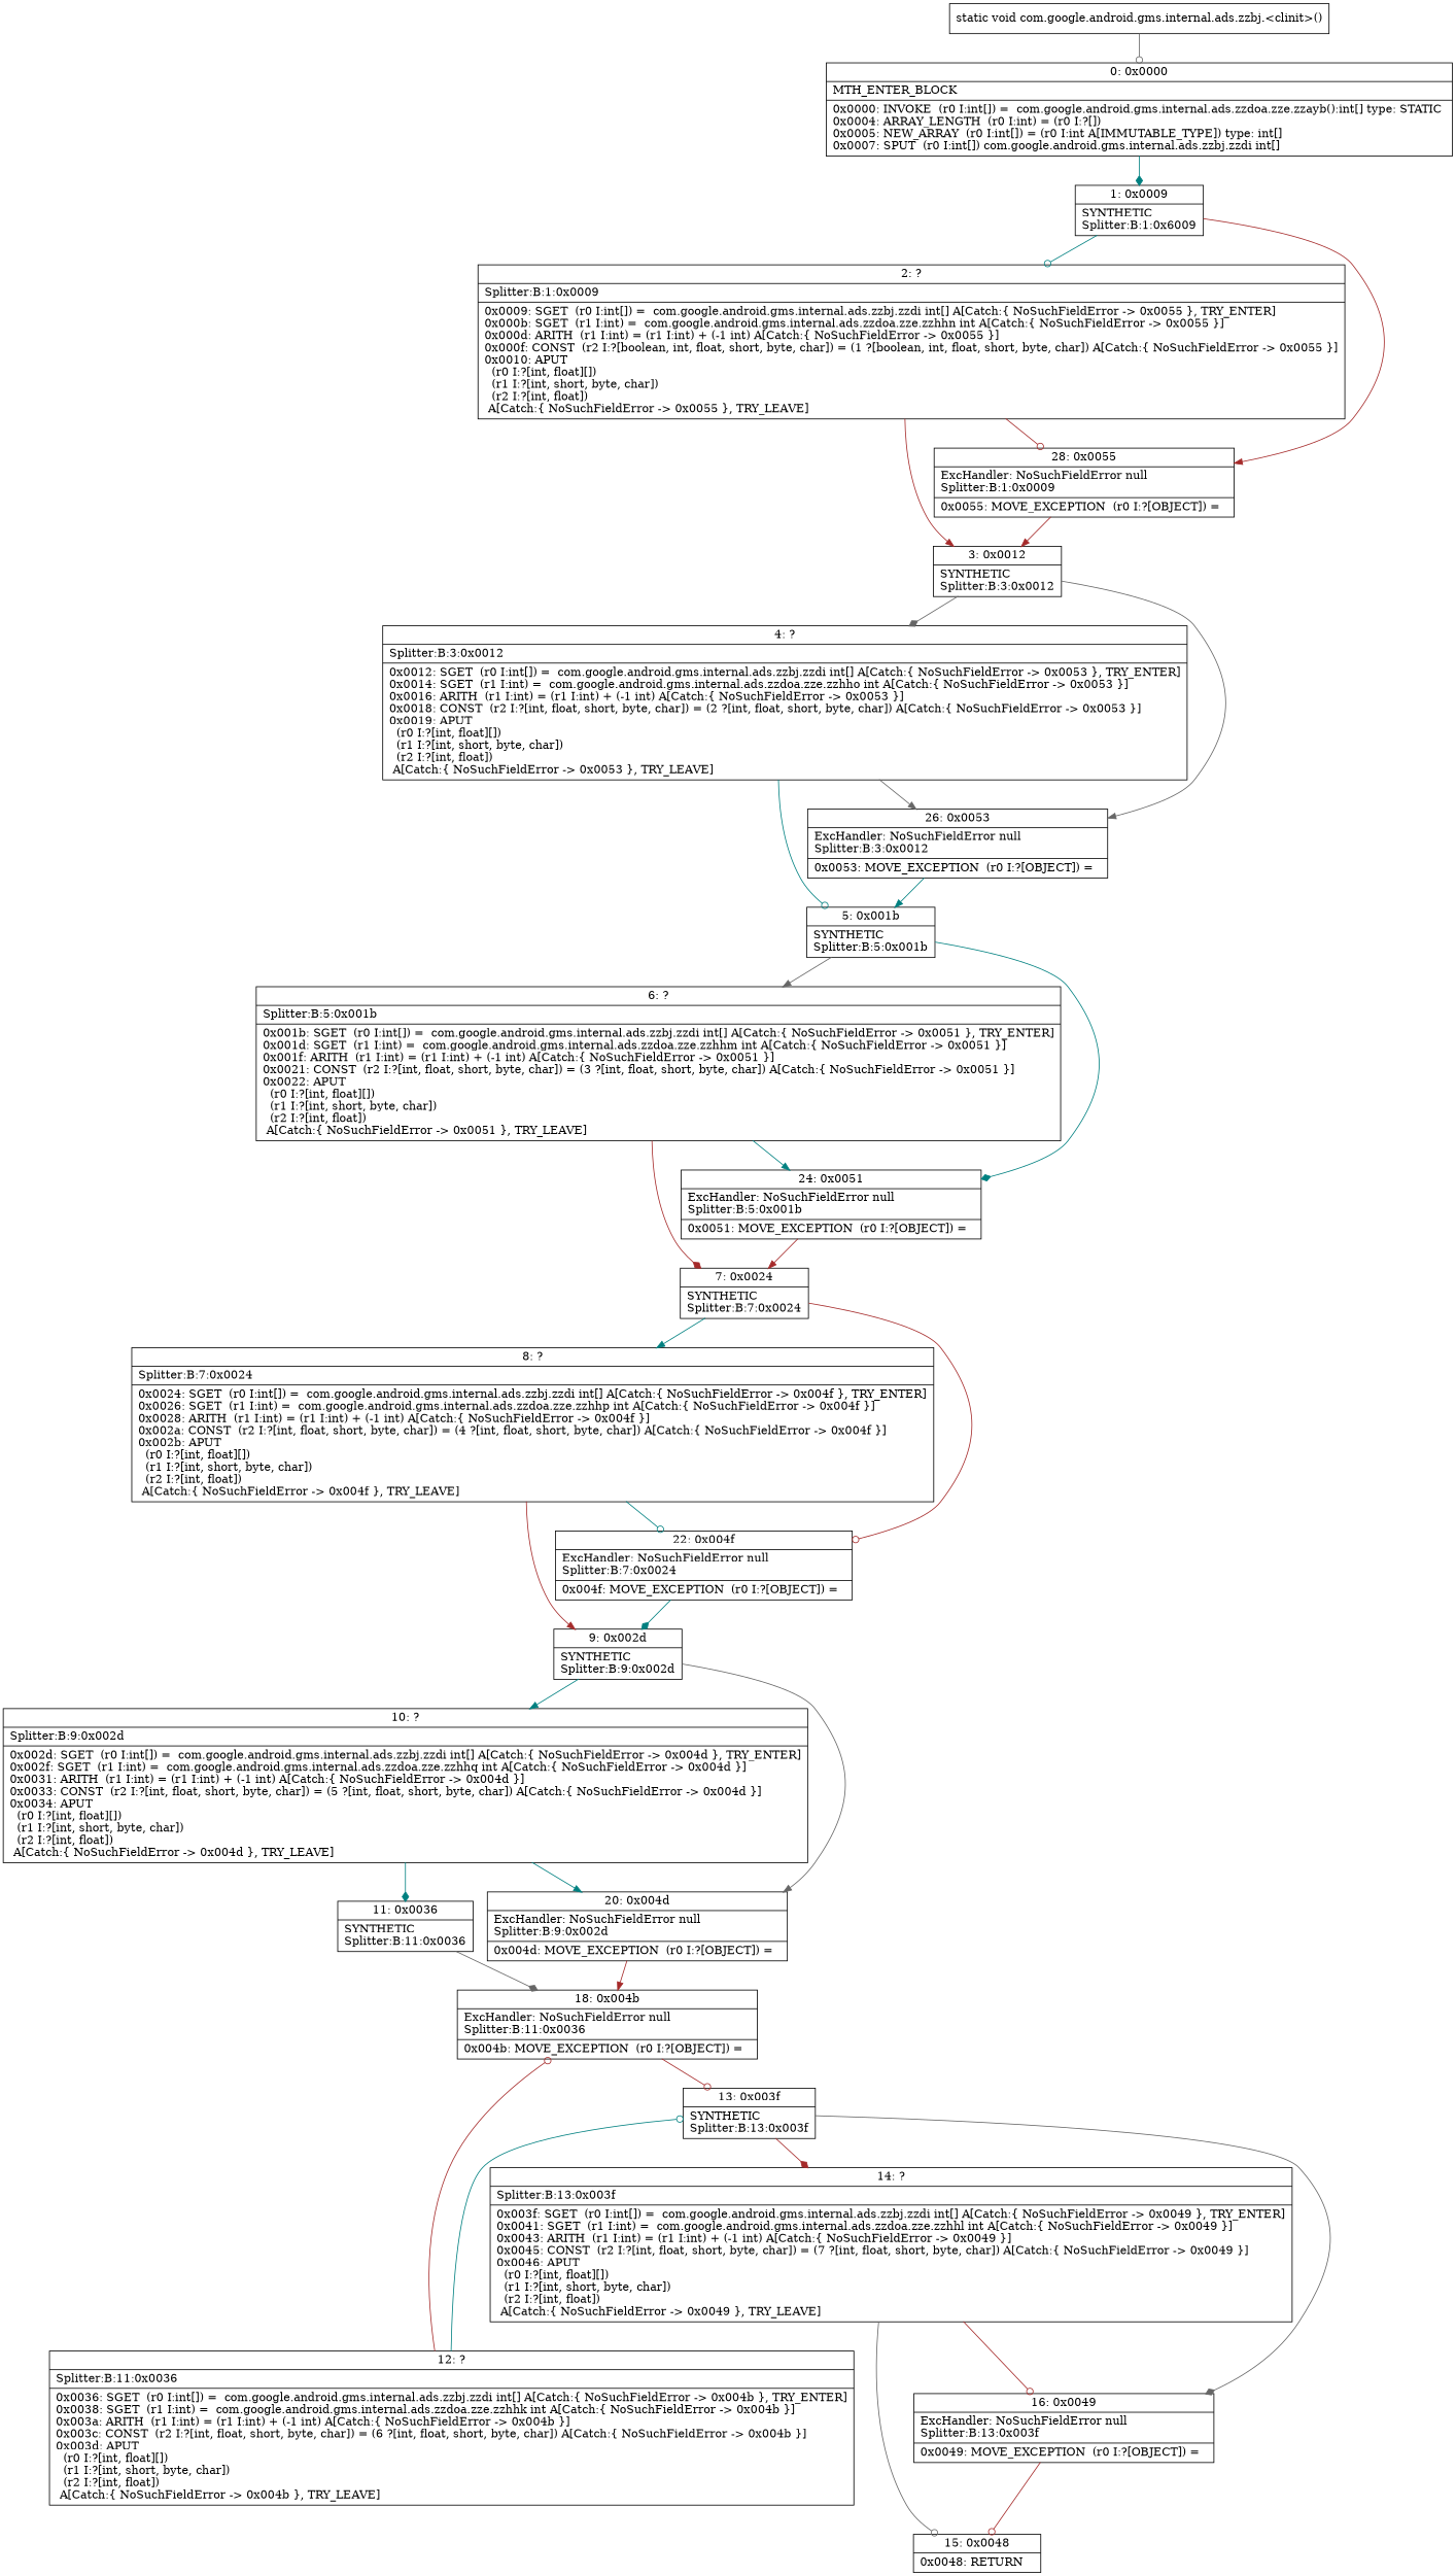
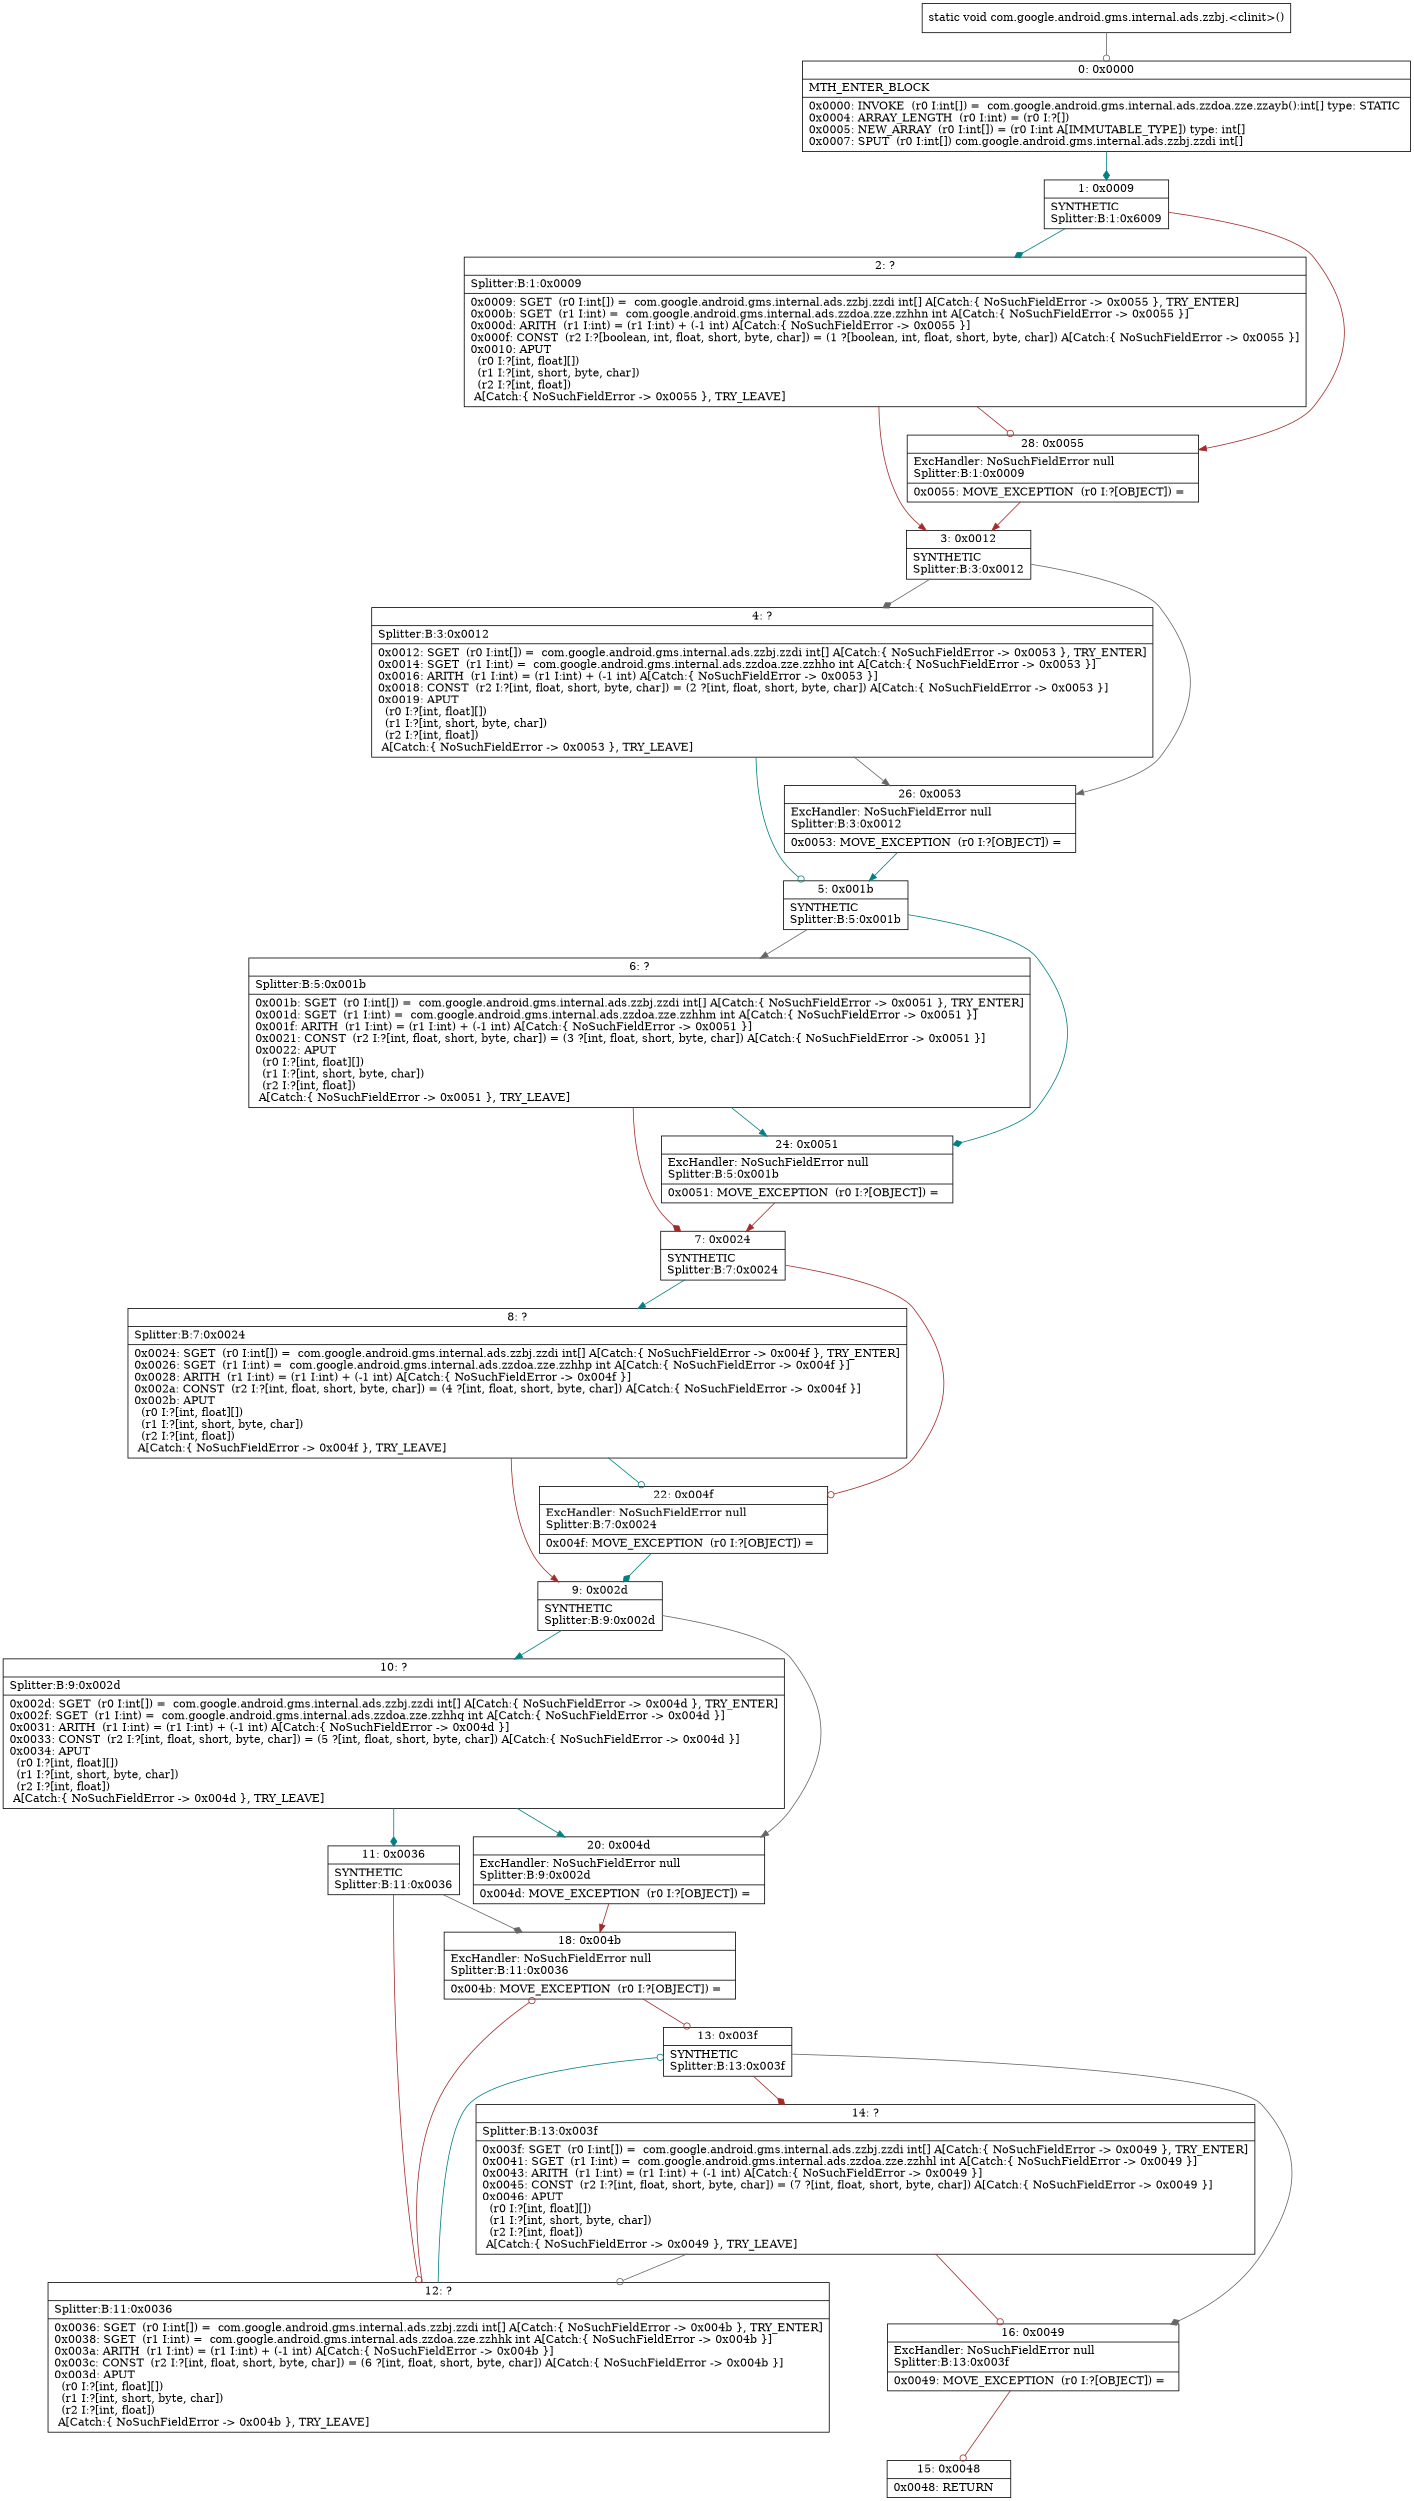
  digraph {
    node [shape=record]
    edge [arrowhead=normal color=brown]
    n1 [label="{0\:\ 0x0000|MTH_ENTER_BLOCK\l|0x0000: INVOKE  (r0 I:int[]) =  com.google.android.gms.internal.ads.zzdoa.zze.zzayb():int[] type: STATIC \l0x0004: ARRAY_LENGTH  (r0 I:int) = (r0 I:?[]) \l0x0005: NEW_ARRAY  (r0 I:int[]) = (r0 I:int A[IMMUTABLE_TYPE]) type: int[] \l0x0007: SPUT  (r0 I:int[]) com.google.android.gms.internal.ads.zzbj.zzdi int[] \l}"]
    n2 [label="{1\:\ 0x0009|SYNTHETIC\lSplitter:B:1:0x6009\l}"]
    n3 [label="{2\:\ ?|Splitter:B:1:0x0009\l|0x0009: SGET  (r0 I:int[]) =  com.google.android.gms.internal.ads.zzbj.zzdi int[] A[Catch:\{ NoSuchFieldError \-\> 0x0055 \}, TRY_ENTER]\l0x000b: SGET  (r1 I:int) =  com.google.android.gms.internal.ads.zzdoa.zze.zzhhn int A[Catch:\{ NoSuchFieldError \-\> 0x0055 \}]\l0x000d: ARITH  (r1 I:int) = (r1 I:int) + (\-1 int) A[Catch:\{ NoSuchFieldError \-\> 0x0055 \}]\l0x000f: CONST  (r2 I:?[boolean, int, float, short, byte, char]) = (1 ?[boolean, int, float, short, byte, char]) A[Catch:\{ NoSuchFieldError \-\> 0x0055 \}]\l0x0010: APUT  \l  (r0 I:?[int, float][])\l  (r1 I:?[int, short, byte, char])\l  (r2 I:?[int, float])\l A[Catch:\{ NoSuchFieldError \-\> 0x0055 \}, TRY_LEAVE]\l}"]
    n4 [label="{28\:\ 0x0055|ExcHandler: NoSuchFieldError null\lSplitter:B:1:0x0009\l|0x0055: MOVE_EXCEPTION  (r0 I:?[OBJECT]) =  \l}"]
    n5 [label="{3\:\ 0x0012|SYNTHETIC\lSplitter:B:3:0x0012\l}"]
    n6 [label="{4\:\ ?|Splitter:B:3:0x0012\l|0x0012: SGET  (r0 I:int[]) =  com.google.android.gms.internal.ads.zzbj.zzdi int[] A[Catch:\{ NoSuchFieldError \-\> 0x0053 \}, TRY_ENTER]\l0x0014: SGET  (r1 I:int) =  com.google.android.gms.internal.ads.zzdoa.zze.zzhho int A[Catch:\{ NoSuchFieldError \-\> 0x0053 \}]\l0x0016: ARITH  (r1 I:int) = (r1 I:int) + (\-1 int) A[Catch:\{ NoSuchFieldError \-\> 0x0053 \}]\l0x0018: CONST  (r2 I:?[int, float, short, byte, char]) = (2 ?[int, float, short, byte, char]) A[Catch:\{ NoSuchFieldError \-\> 0x0053 \}]\l0x0019: APUT  \l  (r0 I:?[int, float][])\l  (r1 I:?[int, short, byte, char])\l  (r2 I:?[int, float])\l A[Catch:\{ NoSuchFieldError \-\> 0x0053 \}, TRY_LEAVE]\l}"]
    n7 [label="{26\:\ 0x0053|ExcHandler: NoSuchFieldError null\lSplitter:B:3:0x0012\l|0x0053: MOVE_EXCEPTION  (r0 I:?[OBJECT]) =  \l}"]
    n8 [label="{5\:\ 0x001b|SYNTHETIC\lSplitter:B:5:0x001b\l}"]
    n9 [label="{6\:\ ?|Splitter:B:5:0x001b\l|0x001b: SGET  (r0 I:int[]) =  com.google.android.gms.internal.ads.zzbj.zzdi int[] A[Catch:\{ NoSuchFieldError \-\> 0x0051 \}, TRY_ENTER]\l0x001d: SGET  (r1 I:int) =  com.google.android.gms.internal.ads.zzdoa.zze.zzhhm int A[Catch:\{ NoSuchFieldError \-\> 0x0051 \}]\l0x001f: ARITH  (r1 I:int) = (r1 I:int) + (\-1 int) A[Catch:\{ NoSuchFieldError \-\> 0x0051 \}]\l0x0021: CONST  (r2 I:?[int, float, short, byte, char]) = (3 ?[int, float, short, byte, char]) A[Catch:\{ NoSuchFieldError \-\> 0x0051 \}]\l0x0022: APUT  \l  (r0 I:?[int, float][])\l  (r1 I:?[int, short, byte, char])\l  (r2 I:?[int, float])\l A[Catch:\{ NoSuchFieldError \-\> 0x0051 \}, TRY_LEAVE]\l}"]
    n10 [label="{24\:\ 0x0051|ExcHandler: NoSuchFieldError null\lSplitter:B:5:0x001b\l|0x0051: MOVE_EXCEPTION  (r0 I:?[OBJECT]) =  \l}"]
    n11 [label="{7\:\ 0x0024|SYNTHETIC\lSplitter:B:7:0x0024\l}"]
    n12 [label="{8\:\ ?|Splitter:B:7:0x0024\l|0x0024: SGET  (r0 I:int[]) =  com.google.android.gms.internal.ads.zzbj.zzdi int[] A[Catch:\{ NoSuchFieldError \-\> 0x004f \}, TRY_ENTER]\l0x0026: SGET  (r1 I:int) =  com.google.android.gms.internal.ads.zzdoa.zze.zzhhp int A[Catch:\{ NoSuchFieldError \-\> 0x004f \}]\l0x0028: ARITH  (r1 I:int) = (r1 I:int) + (\-1 int) A[Catch:\{ NoSuchFieldError \-\> 0x004f \}]\l0x002a: CONST  (r2 I:?[int, float, short, byte, char]) = (4 ?[int, float, short, byte, char]) A[Catch:\{ NoSuchFieldError \-\> 0x004f \}]\l0x002b: APUT  \l  (r0 I:?[int, float][])\l  (r1 I:?[int, short, byte, char])\l  (r2 I:?[int, float])\l A[Catch:\{ NoSuchFieldError \-\> 0x004f \}, TRY_LEAVE]\l}"]
    n13 [label="{22\:\ 0x004f|ExcHandler: NoSuchFieldError null\lSplitter:B:7:0x0024\l|0x004f: MOVE_EXCEPTION  (r0 I:?[OBJECT]) =  \l}"]
    n14 [label="{9\:\ 0x002d|SYNTHETIC\lSplitter:B:9:0x002d\l}"]
    n15 [label="{10\:\ ?|Splitter:B:9:0x002d\l|0x002d: SGET  (r0 I:int[]) =  com.google.android.gms.internal.ads.zzbj.zzdi int[] A[Catch:\{ NoSuchFieldError \-\> 0x004d \}, TRY_ENTER]\l0x002f: SGET  (r1 I:int) =  com.google.android.gms.internal.ads.zzdoa.zze.zzhhq int A[Catch:\{ NoSuchFieldError \-\> 0x004d \}]\l0x0031: ARITH  (r1 I:int) = (r1 I:int) + (\-1 int) A[Catch:\{ NoSuchFieldError \-\> 0x004d \}]\l0x0033: CONST  (r2 I:?[int, float, short, byte, char]) = (5 ?[int, float, short, byte, char]) A[Catch:\{ NoSuchFieldError \-\> 0x004d \}]\l0x0034: APUT  \l  (r0 I:?[int, float][])\l  (r1 I:?[int, short, byte, char])\l  (r2 I:?[int, float])\l A[Catch:\{ NoSuchFieldError \-\> 0x004d \}, TRY_LEAVE]\l}"]
    n16 [label="{20\:\ 0x004d|ExcHandler: NoSuchFieldError null\lSplitter:B:9:0x002d\l|0x004d: MOVE_EXCEPTION  (r0 I:?[OBJECT]) =  \l}"]
    n17 [label="{11\:\ 0x0036|SYNTHETIC\lSplitter:B:11:0x0036\l}"]
    n18 [label="{18\:\ 0x004b|ExcHandler: NoSuchFieldError null\lSplitter:B:11:0x0036\l|0x004b: MOVE_EXCEPTION  (r0 I:?[OBJECT]) =  \l}"]
    n19 [label="{12\:\ ?|Splitter:B:11:0x0036\l|0x0036: SGET  (r0 I:int[]) =  com.google.android.gms.internal.ads.zzbj.zzdi int[] A[Catch:\{ NoSuchFieldError \-\> 0x004b \}, TRY_ENTER]\l0x0038: SGET  (r1 I:int) =  com.google.android.gms.internal.ads.zzdoa.zze.zzhhk int A[Catch:\{ NoSuchFieldError \-\> 0x004b \}]\l0x003a: ARITH  (r1 I:int) = (r1 I:int) + (\-1 int) A[Catch:\{ NoSuchFieldError \-\> 0x004b \}]\l0x003c: CONST  (r2 I:?[int, float, short, byte, char]) = (6 ?[int, float, short, byte, char]) A[Catch:\{ NoSuchFieldError \-\> 0x004b \}]\l0x003d: APUT  \l  (r0 I:?[int, float][])\l  (r1 I:?[int, short, byte, char])\l  (r2 I:?[int, float])\l A[Catch:\{ NoSuchFieldError \-\> 0x004b \}, TRY_LEAVE]\l}"]
    n20 [label="{13\:\ 0x003f|SYNTHETIC\lSplitter:B:13:0x003f\l}"]
    n21 [label="{14\:\ ?|Splitter:B:13:0x003f\l|0x003f: SGET  (r0 I:int[]) =  com.google.android.gms.internal.ads.zzbj.zzdi int[] A[Catch:\{ NoSuchFieldError \-\> 0x0049 \}, TRY_ENTER]\l0x0041: SGET  (r1 I:int) =  com.google.android.gms.internal.ads.zzdoa.zze.zzhhl int A[Catch:\{ NoSuchFieldError \-\> 0x0049 \}]\l0x0043: ARITH  (r1 I:int) = (r1 I:int) + (\-1 int) A[Catch:\{ NoSuchFieldError \-\> 0x0049 \}]\l0x0045: CONST  (r2 I:?[int, float, short, byte, char]) = (7 ?[int, float, short, byte, char]) A[Catch:\{ NoSuchFieldError \-\> 0x0049 \}]\l0x0046: APUT  \l  (r0 I:?[int, float][])\l  (r1 I:?[int, short, byte, char])\l  (r2 I:?[int, float])\l A[Catch:\{ NoSuchFieldError \-\> 0x0049 \}, TRY_LEAVE]\l}"]
    n22 [label="{16\:\ 0x0049|ExcHandler: NoSuchFieldError null\lSplitter:B:13:0x003f\l|0x0049: MOVE_EXCEPTION  (r0 I:?[OBJECT]) =  \l}"]
    n23 [label="{15\:\ 0x0048|0x0048: RETURN   \l}"]
    n24 [label="{static void com.google.android.gms.internal.ads.zzbj.\<clinit\>() }"]
    n1 -> n2 [arrowhead=diamond color=teal]
-   n2 -> n3 [arrowhead=odot color=teal]
+   n2 -> n3 [arrowhead=diamond color=teal]
    n2 -> n4
    n3 -> n4 [arrowhead=odot]
    n3 -> n5
    n4 -> n5
    n5 -> n6 [arrowhead=diamond color=gray40]
    n5 -> n7 [color=gray40]
    n6 -> n7 [color=gray40]
    n6 -> n8 [arrowhead=odot color=teal]
    n7 -> n8 [color=teal]
    n8 -> n9 [color=gray40]
    n8 -> n10 [arrowhead=diamond color=teal]
    n9 -> n10 [color=teal]
    n9 -> n11 [arrowhead=diamond]
    n10 -> n11
    n11 -> n12 [color=teal]
    n11 -> n13 [arrowhead=odot]
    n12 -> n13 [arrowhead=odot color=teal]
    n12 -> n14
    n13 -> n14 [arrowhead=diamond color=teal]
    n14 -> n15 [color=teal]
    n14 -> n16 [color=gray40]
    n15 -> n16 [color=teal]
    n15 -> n17 [arrowhead=diamond color=teal]
    n16 -> n18
    n17 -> n18 [arrowhead=diamond color=gray40]
+   n17 -> n19 [arrowhead=odot]
    n18 -> n20 [arrowhead=odot]
    n19 -> n18 [arrowhead=odot]
    n19 -> n20 [arrowhead=odot color=teal]
    n20 -> n21 [arrowhead=diamond]
    n20 -> n22 [arrowhead=diamond color=gray40]
    n21 -> n22 [arrowhead=odot]
-   n21 -> n23 [arrowhead=odot color=gray40]
+   n21 -> n19 [arrowhead=odot color=gray40]
    n22 -> n23 [arrowhead=odot]
    n24 -> n1 [arrowhead=odot color=gray40]
  }
